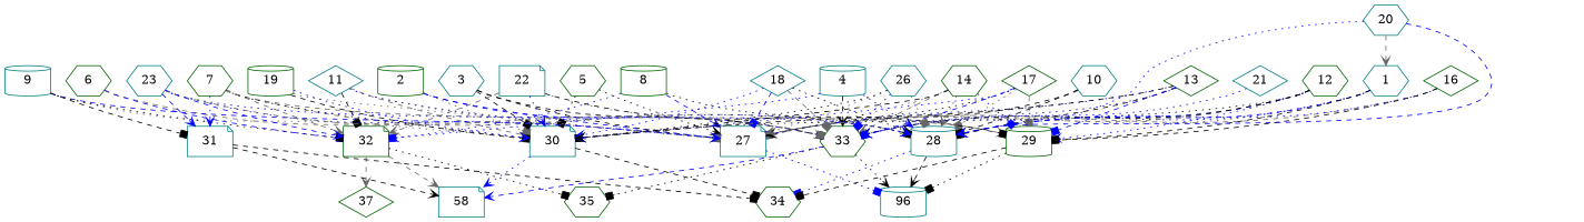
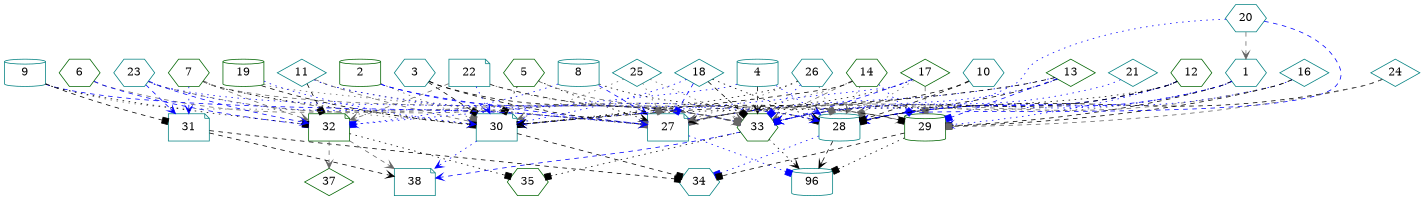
  digraph {
    node [alpha=0.08 color=teal shape=hexagon]
    edge [arrowhead=vee color=blue style=dashed]
    1 [alpha=0.03 expect_size=1545057259136080640]
    27 [alpha=0.04 expect_size=38539753479746144 shape=note]
    28 [alpha=0.05 expect_size=5140624068429323264 shape=cylinder]
    29 [alpha=0.11 color=darkgreen expect_size=40807611291287792 shape=cylinder]
    33 [alpha=0.01 color=darkgreen expect_size=6990727097409303552]
    n6 [alpha=0.14 expect_size=82783088708719424 label=96 shape=cylinder]
-   34 [color=darkgreen expect_size=46202990937130592]
-   38 [alpha=0.07 expect_size=71192338540854848 shape=note label=58]
+   34 [expect_size=46202990937130592]
+   38 [alpha=0.07 expect_size=71192338540854848 shape=note]
    35 [alpha=0.19 color=darkgreen expect_size=1477597724870105366528]
    2 [alpha=0.09 color=darkgreen expect_size=14914051152000447414272 shape=cylinder]
    30 [alpha=0.04 expect_size=11756661102943344640 shape=note]
    3 [expect_size=418508262814687872]
    4 [alpha=0.16 expect_size=1873908513499278336 shape=cylinder]
    32 [color=darkgreen expect_size=788302364786034737152 shape=note]
    37 [alpha=0.09 color=darkgreen expect_size=3234288278797132800 shape=diamond]
    5 [color=darkgreen expect_size=54126571652992840]
    6 [alpha=0.03 color=darkgreen expect_size=2724698694606651392000]
    7 [alpha=0.18 color=darkgreen expect_size=18586726534027155603456]
    31 [alpha=0.17 expect_size=59504179639369600 shape=note]
-   8 [alpha=0.06 color=darkgreen expect_size=2436055737409088512 shape=cylinder]
+   8 [alpha=0.06 expect_size=2436055737409088512 shape=cylinder]
    9 [alpha=0.12 expect_size=6710934833762081439744 shape=cylinder]
    10 [alpha=0.09 expect_size=432544105050561280]
    11 [alpha=0.19 expect_size=3303187184671560192 shape=diamond]
    12 [alpha=0.18 color=darkgreen expect_size=380778376882378768384]
    13 [alpha=0.12 color=darkgreen expect_size=202882402023485280 shape=diamond]
    14 [alpha=0.15 color=darkgreen expect_size=9655477323431936000000]
-   16 [alpha=0.12 color=darkgreen expect_size=102372603938399840 shape=diamond]
+   16 [alpha=0.12 expect_size=102372603938399840 shape=diamond]
    17 [alpha=0.06 color=darkgreen expect_size=17582292295075923755008 shape=diamond]
    18 [alpha=0.17 expect_size=14234407444314992 shape=diamond]
    19 [alpha=0.00 color=darkgreen expect_size=11898129967545977929728 shape=cylinder]
    20 [alpha=0.12 expect_size=2218335509607537408]
    21 [expect_size=35417881128612980 shape=diamond]
    22 [alpha=0.13 expect_size=4876876426994922496 shape=note]
    23 [alpha=0.03 expect_size=1213143939327331072]
+   24 [alpha=0.03 expect_size=23019821707313748 shape=diamond]
+   25 [alpha=0.10 expect_size=893906364617416320 shape=diamond]
    26 [alpha=0.19 expect_size=169107468802659975168]
    1 -> 27 [color=gray40 style=dotted]
    1 -> 28
    1 -> 29 [arrowhead=box color=black]
    1 -> 33 [style=dotted]
    27 -> n6 [arrowhead=box style=dotted]
    28 -> n6 [color=black]
    28 -> 34 [arrowhead=box style=dotted]
    29 -> n6 [arrowhead=box color=black style=dotted]
    29 -> 34 [arrowhead=box color=black]
    33 -> n6 [color=black style=dotted]
    33 -> 38
    33 -> 35 [arrowhead=box color=black style=dotted]
    2 -> 27 [arrowhead=box]
    2 -> 33 [arrowhead=box]
    2 -> 30 [arrowhead=box color=gray40 style=dotted]
    30 -> 34 [arrowhead=box color=black]
    30 -> 38 [style=dotted]
    3 -> 27 [arrowhead=box color=black]
    3 -> 33 [arrowhead=box color=black]
    3 -> 30 [arrowhead=box color=black]
    4 -> 28 [style=dotted]
    4 -> 33 [color=black]
    4 -> 32 [arrowhead=box style=dotted]
    32 -> 38 [color=gray40]
    32 -> 35 [arrowhead=box color=black style=dotted]
    32 -> 37 [color=gray40]
    5 -> 27 [color=black style=dotted]
+   5 -> 33 [arrowhead=box color=gray40]
    5 -> 30 [arrowhead=box color=black style=dotted]
    6 -> 27 [color=gray40]
    6 -> 32 [arrowhead=box]
    7 -> 28 [color=gray40]
    7 -> 29 [color=gray40]
    7 -> 30 [color=black style=dotted]
    7 -> 32 [color=gray40]
    7 -> 31 [style=dotted]
    31 -> 34 [arrowhead=box color=black]
    31 -> 38 [color=black]
    8 -> 27
    8 -> 28 [arrowhead=box color=black style=dotted]
    8 -> 32 [style=dotted]
    9 -> 27 [arrowhead=box]
    9 -> 30 [color=gray40 style=dotted]
    9 -> 32 [arrowhead=box color=black style=dotted]
    9 -> 31 [arrowhead=box color=black]
    10 -> 27 [arrowhead=box color=black]
    10 -> 28 [arrowhead=box color=black]
    11 -> 27 [arrowhead=box color=gray40 style=dotted]
    11 -> 28 [style=dotted]
    11 -> 30 [arrowhead=box color=gray40]
    11 -> 32 [arrowhead=box color=black]
    12 -> 27 [arrowhead=box color=gray40]
    12 -> 28
    12 -> 29 [style=dotted]
    12 -> 33 [arrowhead=box color=black]
    12 -> 30 [arrowhead=box color=black style=dotted]
    13 -> 27 [arrowhead=box style=dotted]
    13 -> 28 [arrowhead=box color=black]
    13 -> 29 [arrowhead=box]
    13 -> 33 [style=dotted]
    13 -> 30 [color=black]
    14 -> 27 [arrowhead=box color=gray40 style=dotted]
    14 -> 28 [color=gray40 style=dotted]
    14 -> 29 [arrowhead=box style=dotted]
    14 -> 33 [color=gray40]
    14 -> 30 [arrowhead=box color=black]
    16 -> 27 [color=gray40]
    16 -> 28 [style=dotted]
    16 -> 29 [arrowhead=box color=black]
    17 -> 27 [color=black style=dotted]
    17 -> 28 [arrowhead=box color=gray40 style=dotted]
    17 -> 29 [arrowhead=box color=gray40]
    17 -> 33
    17 -> 30 [style=dotted]
    18 -> 27 [arrowhead=box]
    18 -> 28 [color=black style=dotted]
-   18 -> 33 [arrowhead=box color=gray40]
+   18 -> 33 [arrowhead=box color=black]
    18 -> 30 [style=dotted]
    19 -> 27 [color=gray40 style=dotted]
    19 -> 30 [arrowhead=box color=black]
    19 -> 30 [style=dotted]
    20 -> 1 [color=gray40]
    20 -> 28
    20 -> 33 [arrowhead=box style=dotted]
    21 -> 33 [style=dotted]
    22 -> 29 [arrowhead=box color=black]
    22 -> 33 [color=gray40 style=dotted]
    22 -> 30 [style=dotted]
    22 -> 32 [color=gray40]
    23 -> 27 [style=dotted]
    23 -> 28 [style=dotted]
    23 -> 33 [arrowhead=box color=gray40]
    23 -> 32
    23 -> 31
+   24 -> 28 [arrowhead=box color=black]
+   24 -> 29 [arrowhead=box color=gray40]
+   25 -> 27 [arrowhead=box color=gray40 style=dotted]
+   25 -> 33 [color=gray40 style=dotted]
+   25 -> 30 [color=gray40 style=dotted]
    26 -> 27 [color=gray40 style=dotted]
    26 -> 28 [arrowhead=box color=gray40 style=dotted]
    26 -> 33 [arrowhead=box style=dotted]
    26 -> 30 [color=black style=dotted]
  }
